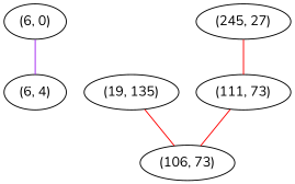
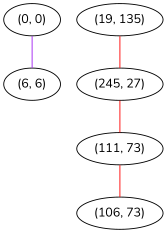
  graph {
    fontname=Nunito
    node [fontname=Nunito]
    edge [color=red fontname=Nunito weight=1]
-   "(0, 0)" [label="(6, 0)"]
-   "(6, 6)" [label="(6, 4)"]
+   "(0, 0)"
+   "(6, 6)"
    n3 [label="(19, 135)"]
    "(106, 73)"
    "(245, 27)"
    "(111, 73)"
    "(0, 0)" -- "(6, 6)" [color=purple weight=4]
-   n3 -- "(106, 73)"
+   n3 -- "(245, 27)"
    "(245, 27)" -- "(111, 73)"
    "(111, 73)" -- "(106, 73)"
  }
